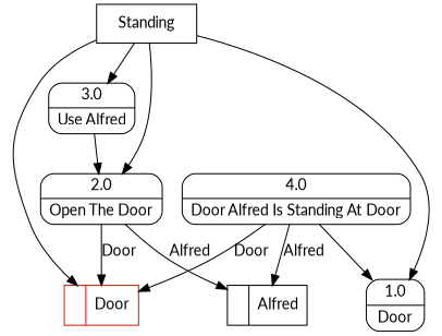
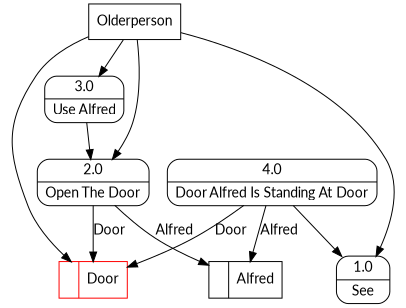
  digraph {
    fontname=Lato
    node [fontname=Lato shape=Mrecord]
    edge [fontname=Lato]
    n1 [color=red label="<f0>  |<f1> Door " shape=record]
    n2 [label="<f0>  |<f1> Alfred " shape=record]
-   n3 [label=Standing shape=box]
-   n4 [label="{<f0> 1.0|<f1> Door }"]
+   n3 [label=Olderperson shape=box]
+   n4 [label="{<f0> 1.0|<f1> See }"]
    n5 [label="{<f0> 2.0|<f1> Open The Door }"]
    n6 [label="{<f0> 3.0|<f1> Use Alfred }"]
    n7 [label="{<f0> 4.0|<f1> Door Alfred Is Standing At Door }"]
    n3 -> n1
    n3 -> n4
    n3 -> n5
    n3 -> n6
    n5 -> n1 [label=Door]
    n5 -> n2 [label=Alfred]
    n6 -> n5
    n7 -> n1 [label=Door]
    n7 -> n2 [label=Alfred]
    n7 -> n4
  }
